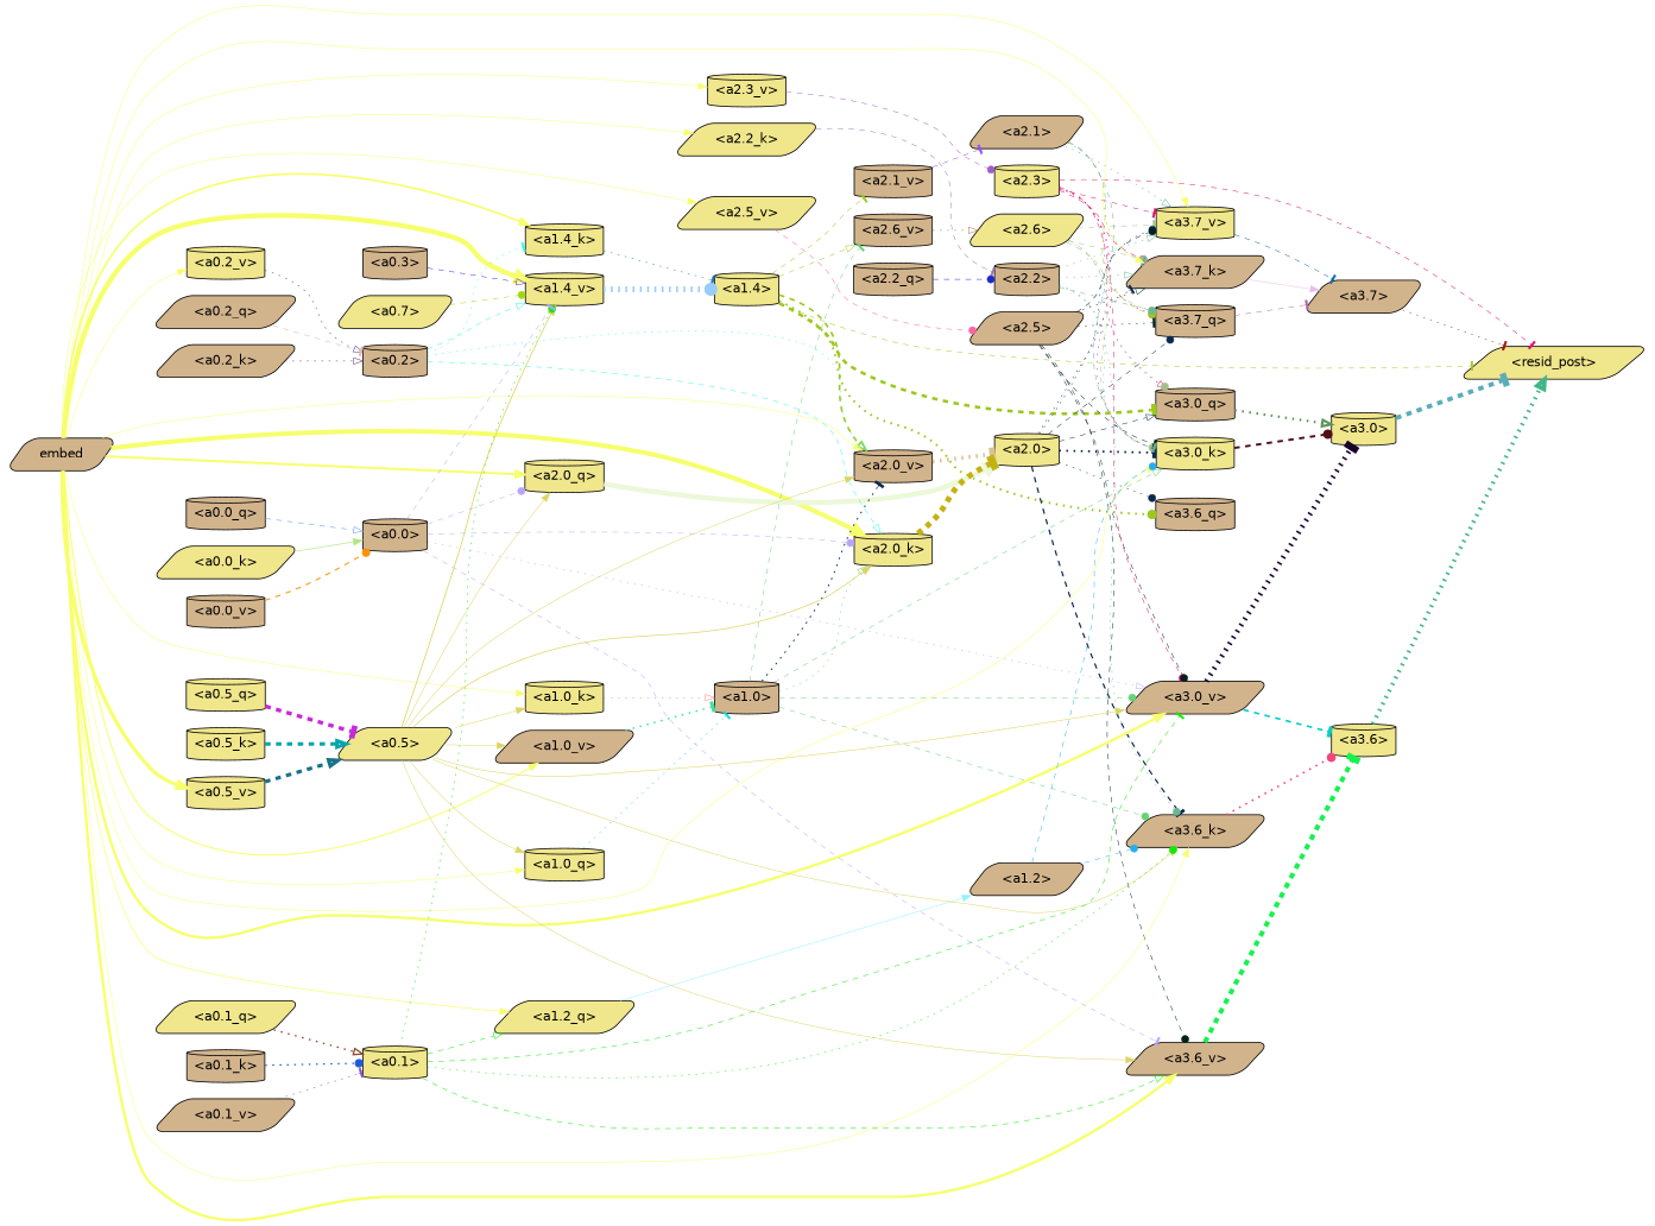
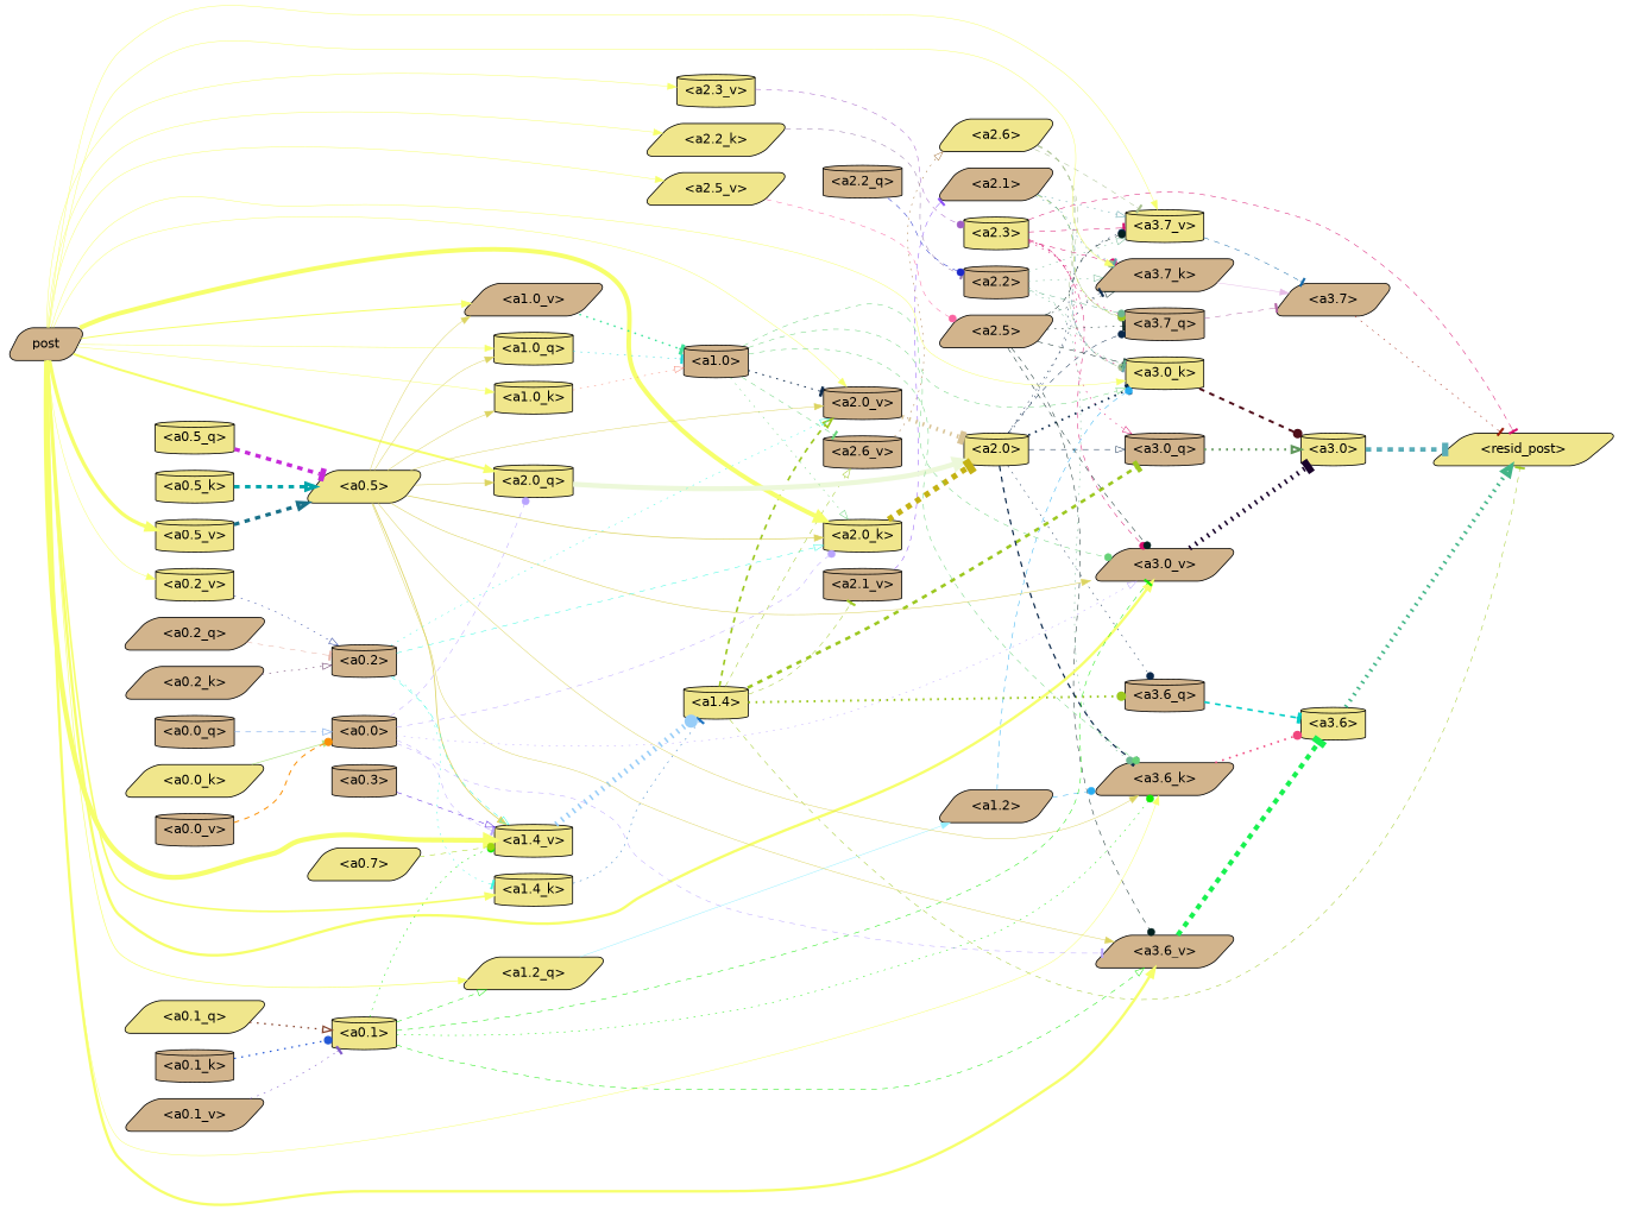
  strict digraph {
    rankdir=LR
    splines=true
    node [color=black fillcolor=tan fontname=Helvetica shape=cylinder style="filled, rounded"]
    edge [arrowhead=tee color="#f6ff6c" penwidth=0.6 style=dashed]
    "<a3.7>" [shape=parallelogram]
    "<resid_post>" [fillcolor=khaki shape=parallelogram]
    "<a3.6>" [fillcolor=khaki]
    "<a3.0>" [fillcolor=khaki]
    "<a2.3>" [fillcolor=khaki]
    "<a3.7_q>"
    "<a3.0_q>"
    "<a3.7_k>" [shape=parallelogram]
    "<a3.0_k>" [fillcolor=khaki]
    "<a3.7_v>" [fillcolor=khaki]
    "<a3.0_v>" [shape=parallelogram]
    "<a1.4>" [fillcolor=khaki]
    "<a3.6_q>"
    "<a2.6_v>"
    "<a2.1_v>"
    "<a2.0_v>"
    "<a2.6>" [fillcolor=khaki shape=parallelogram]
    "<a2.1>" [shape=parallelogram]
    "<a2.0>" [fillcolor=khaki]
    "<a3.6_k>" [shape=parallelogram]
    "<a3.6_v>" [shape=parallelogram]
    "<a2.5>" [shape=parallelogram]
    "<a2.2>"
-   embed [shape=parallelogram]
+   embed [shape=parallelogram label=post]
    "<a2.0_q>" [fillcolor=khaki]
    "<a2.2_k>" [fillcolor=khaki shape=parallelogram]
    "<a2.0_k>" [fillcolor=khaki]
    "<a2.5_v>" [fillcolor=khaki shape=parallelogram]
    "<a2.3_v>" [fillcolor=khaki]
    "<a1.2_q>" [fillcolor=khaki shape=parallelogram]
    "<a1.0_q>" [fillcolor=khaki]
    "<a1.4_k>" [fillcolor=khaki]
    "<a1.0_k>" [fillcolor=khaki]
    "<a1.4_v>" [fillcolor=khaki]
    "<a1.0_v>" [shape=parallelogram]
    "<a0.5_v>" [fillcolor=khaki]
    "<a0.2_v>" [fillcolor=khaki]
    "<a1.2>" [shape=parallelogram]
    "<a1.0>"
    "<a0.5>" [fillcolor=khaki shape=parallelogram]
    "<a0.2>"
    "<a0.1>" [fillcolor=khaki]
    "<a0.0>"
    "<a2.2_q>"
    "<a0.7>" [fillcolor=khaki shape=parallelogram]
    "<a0.3>"
    "<a0.5_q>" [fillcolor=khaki]
    "<a0.2_q>" [shape=parallelogram]
    "<a0.1_q>" [fillcolor=khaki shape=parallelogram]
    "<a0.0_q>"
    "<a0.5_k>" [fillcolor=khaki]
    "<a0.2_k>" [shape=parallelogram]
    "<a0.1_k>"
    "<a0.0_k>" [fillcolor=khaki shape=parallelogram]
    "<a0.1_v>" [shape=parallelogram]
    "<a0.0_v>"
    "<a3.7>" -> "<resid_post>" [color="#9a1604" style=dotted]
    "<a3.6>" -> "<resid_post>" [arrowhead=onormal color="#41b587" penwidth=4.753257989883423 style=dotted]
    "<a3.0>" -> "<resid_post>" [color="#5badb8" penwidth=4.90053927898407]
    "<a2.3>" -> "<resid_post>" [color="#d70c6c"]
    "<a2.3>" -> "<a3.7_q>" [arrowhead=dot color="#d70c6c" style=dotted]
    "<a2.3>" -> "<a3.0_q>" [arrowhead=onormal color="#d70c6c" style=dotted]
    "<a2.3>" -> "<a3.7_k>" [arrowhead=dot color="#d70c6c"]
    "<a2.3>" -> "<a3.0_k>" [color="#d70c6c" style=dotted]
    "<a2.3>" -> "<a3.7_v>" [color="#d70c6c"]
    "<a2.3>" -> "<a3.0_v>" [arrowhead=dot color="#d70c6c"]
    "<a3.7_q>" -> "<a3.7>" [color="#b263a4"]
    "<a3.0_q>" -> "<a3.0>" [arrowhead=onormal color="#5e965a" penwidth=2.7421876192092896 style=dotted]
    "<a3.7_k>" -> "<a3.7>" [color="#e6bde7" arrowhead="" style=""]
    "<a3.0_k>" -> "<a3.0>" [arrowhead=dot color="#4f0e19" penwidth=2.476402521133423]
    "<a3.7_v>" -> "<a3.7>" [color="#0f66a7"]
    "<a3.0_v>" -> "<a3.0>" [color="#18022a" penwidth=5.652270674705505 style=dotted]
    "<a1.4>" -> "<resid_post>" [color="#9cc820"]
    "<a1.4>" -> "<a3.0_q>" [color="#9cc820" penwidth=3.2760138511657715]
    "<a1.4>" -> "<a3.6_q>" [arrowhead=dot color="#9cc820" penwidth=2.5149343013763428 style=dotted]
    "<a1.4>" -> "<a2.6_v>" [arrowhead=onormal color="#9cc820"]
    "<a1.4>" -> "<a2.1_v>" [color="#9cc820"]
    "<a1.4>" -> "<a2.0_v>" [arrowhead=onormal color="#9cc820" penwidth=2.0870713144540787]
-   "<a3.0_v>" -> "<a3.6>" [color="#03cec6" penwidth=2.091020345687866]
+   "<a3.6_q>" -> "<a3.6>" [color="#03cec6" penwidth=2.091020345687866]
    "<a2.6_v>" -> "<a2.6>" [arrowhead=onormal color="#a06e33" style=dotted]
    "<a2.1_v>" -> "<a2.1>" [color="#8b50f7"]
    "<a2.0_v>" -> "<a2.0>" [color="#d8c395" penwidth=4.611755967140198 style=dotted]
    "<a2.6>" -> "<a3.7_q>" [arrowhead=dot color="#a5be8c"]
-   "<a2.6>" -> "<a3.0_q>" [arrowhead=dot color="#a5be8c" style=dotted]
    "<a2.6>" -> "<a3.7_k>" [arrowhead=dot color="#a5be8c"]
    "<a2.6>" -> "<a3.0_k>" [arrowhead=dot color="#a5be8c"]
    "<a2.6>" -> "<a3.7_v>" [color="#a5be8c"]
    "<a2.1>" -> "<a3.7_q>" [arrowhead=dot color="#9cc820"]
    "<a2.1>" -> "<a3.7_k>" [color="#5da5aa" style=dotted]
    "<a2.1>" -> "<a3.0_k>" [color="#5da5aa"]
    "<a2.1>" -> "<a3.7_v>" [arrowhead=onormal color="#5da5aa" style=dotted]
    "<a2.0>" -> "<a3.7_q>" [arrowhead=dot color="#0a284b"]
    "<a2.0>" -> "<a3.0_q>" [arrowhead=onormal color="#0a284b"]
    "<a2.0>" -> "<a3.7_k>" [color="#0a284b" style=dotted]
    "<a2.0>" -> "<a3.0_k>" [color="#0a284b" penwidth=2.2635570764541626 style=dotted]
    "<a2.0>" -> "<a3.7_v>" [arrowhead=dot color="#0a284b" style=dotted]
    "<a2.0>" -> "<a3.6_q>" [arrowhead=dot color="#0a284b" style=dotted]
    "<a2.0>" -> "<a3.6_k>" [color="#0a284b" penwidth=1.5290023684501648]
    "<a3.6_k>" -> "<a3.6>" [arrowhead=dot color="#f1467e" penwidth=2.048597991466522 style=dotted]
    "<a3.6_v>" -> "<a3.6>" [color="#18f150" penwidth=5.2550448179244995]
    "<a2.5>" -> "<a3.7_q>" [color="#02211f" style=dotted]
    "<a2.5>" -> "<a3.7_k>" [arrowhead=onormal color="#02211f" style=dotted]
    "<a2.5>" -> "<a3.0_k>" [color="#02211f"]
    "<a2.5>" -> "<a3.7_v>" [arrowhead=dot color="#02211f"]
    "<a2.5>" -> "<a3.0_v>" [arrowhead=dot color="#02211f"]
    "<a2.5>" -> "<a3.6_v>" [arrowhead=dot color="#02211f"]
    "<a2.2>" -> "<a3.7_q>" [arrowhead=dot color="#6cb791"]
    "<a2.2>" -> "<a3.7_k>" [arrowhead=onormal color="#6cb791" style=dotted]
    "<a2.2>" -> "<a3.0_k>" [color="#6cb791" style=dotted]
    "<a2.2>" -> "<a3.7_v>" [arrowhead=onormal color="#6cb791" style=dotted]
    "<a2.2>" -> "<a3.6_k>" [arrowhead=dot color="#6cb791" style=dotted]
    embed -> "<a3.7_k>" [arrowhead="" style=""]
    embed -> "<a3.0_k>" [arrowhead="" style=""]
    embed -> "<a3.7_v>" [arrowhead="" style=""]
    embed -> "<a3.0_v>" [penwidth=2.972973108291626 arrowhead="" style=""]
    embed -> "<a2.0_v>" [arrowhead="" style=""]
    embed -> "<a3.6_k>" [arrowhead="" style=""]
    embed -> "<a3.6_v>" [penwidth=2.9556376338005066 arrowhead="" style=""]
    embed -> "<a2.0_q>" [penwidth=2.522909115999937 arrowhead="" style=""]
    embed -> "<a2.2_k>" [arrowhead="" style=""]
    embed -> "<a2.0_k>" [penwidth=5.094568967819214 arrowhead="" style=""]
    embed -> "<a2.5_v>" [arrowhead="" style=""]
    embed -> "<a2.3_v>" [arrowhead="" style=""]
    embed -> "<a1.2_q>" [penwidth=0.8520002365112305 arrowhead="" style=""]
    embed -> "<a1.0_q>" [arrowhead="" style=""]
    embed -> "<a1.4_k>" [penwidth=2.115079402923584 arrowhead="" style=""]
    embed -> "<a1.0_k>" [arrowhead="" style=""]
    embed -> "<a1.4_v>" [penwidth=5.504090070724487 arrowhead="" style=""]
    embed -> "<a1.0_v>" [penwidth=1.2935692071914673 arrowhead="" style=""]
    embed -> "<a0.5_v>" [penwidth=4.012355327606201 arrowhead="" style=""]
    embed -> "<a0.2_v>" [arrowhead="" style=""]
    "<a2.0_q>" -> "<a2.0>" [color="#ecf8d9" penwidth=5.557696580886841 arrowhead="" style=""]
    "<a2.2_k>" -> "<a2.2>" [color="#9476aa"]
    "<a2.0_k>" -> "<a2.0>" [color="#c4b213" penwidth=6.320472955703735]
    "<a2.5_v>" -> "<a2.5>" [arrowhead=dot color="#fa65a2"]
    "<a2.3_v>" -> "<a2.3>" [arrowhead=dot color="#a05dc5"]
    "<a1.2_q>" -> "<a1.2>" [color="#97f0fe" penwidth=0.6145738363265991 arrowhead="" style=""]
    "<a1.0_q>" -> "<a1.0>" [color="#1bd8d7" style=dotted]
    "<a1.4_k>" -> "<a1.4>" [color="#166ebf" style=dotted]
    "<a1.0_k>" -> "<a1.0>" [arrowhead=onormal color="#f6826f" style=dotted]
    "<a1.4_v>" -> "<a1.4>" [arrowhead=dot color="#97cdf8" penwidth=6.5241758823394775 style=dotted]
    "<a1.0_v>" -> "<a1.0>" [color="#40e49d" penwidth=1.8809151649475098 style=dotted]
    "<a0.5_v>" -> "<a0.5>" [arrowhead=onormal color="#197189" penwidth=4.0173709988594055]
    "<a0.2_v>" -> "<a0.2>" [arrowhead=onormal color="#1f379b" style=dotted]
    "<a1.2>" -> "<a3.0_k>" [arrowhead=dot color="#27acf0"]
    "<a1.2>" -> "<a3.6_k>" [arrowhead=dot color="#27acf0"]
    "<a1.0>" -> "<a3.0_k>" [arrowhead=onormal color="#67d278"]
    "<a1.0>" -> "<a3.0_v>" [arrowhead=dot color="#67d278"]
    "<a1.0>" -> "<a2.6_v>" [color="#67d278"]
    "<a1.0>" -> "<a2.0_v>" [color="#0a284b" penwidth=1.2152502536773682 style=dotted]
    "<a1.0>" -> "<a3.6_k>" [arrowhead=dot color="#67d278"]
    "<a1.0>" -> "<a2.0_k>" [arrowhead=onormal color="#67d278" style=dotted]
    "<a0.5>" -> "<a3.0_v>" [color="#dcd462" penwidth=0.6790935099124908 arrowhead="" style=""]
    "<a0.5>" -> "<a2.0_v>" [color="#dcd462" arrowhead="" style=""]
    "<a0.5>" -> "<a3.6_k>" [color="#dcd462" arrowhead="" style=""]
    "<a0.5>" -> "<a3.6_v>" [color="#dcd462" arrowhead="" style=""]
    "<a0.5>" -> "<a2.0_q>" [color="#dcd462" arrowhead="" style=""]
    "<a0.5>" -> "<a2.0_k>" [color="#dcd462" penwidth=0.8835153579711914 arrowhead="" style=""]
    "<a0.5>" -> "<a1.0_q>" [color="#dcd462" arrowhead="" style=""]
    "<a0.5>" -> "<a1.0_k>" [color="#dcd462" arrowhead="" style=""]
    "<a0.5>" -> "<a1.4_v>" [color="#dcd462" penwidth=1.022335171699524 arrowhead="" style=""]
    "<a0.5>" -> "<a1.0_v>" [color="#dcd462" arrowhead="" style=""]
    "<a0.2>" -> "<a2.0_v>" [arrowhead=onormal color="#36f9df" style=dotted]
    "<a0.2>" -> "<a2.0_k>" [arrowhead=onormal color="#36f9df"]
    "<a0.2>" -> "<a1.4_k>" [color="#36f9df" style=dotted]
    "<a0.2>" -> "<a1.4_v>" [arrowhead=onormal color="#36f9df"]
    "<a0.1>" -> "<a3.0_v>" [color="#10ea02"]
    "<a0.1>" -> "<a3.6_k>" [arrowhead=dot color="#10ea02" style=dotted]
    "<a0.1>" -> "<a3.6_v>" [arrowhead=onormal color="#10ea02"]
    "<a0.1>" -> "<a1.2_q>" [arrowhead=onormal color="#10ea02"]
    "<a0.1>" -> "<a1.4_v>" [arrowhead=dot color="#10ea02" penwidth=0.6438122987747192 style=dotted]
    "<a0.0>" -> "<a3.0_v>" [arrowhead=onormal color="#b9a4fe" style=dotted]
    "<a0.0>" -> "<a3.6_v>" [color="#b9a4fe"]
    "<a0.0>" -> "<a2.0_q>" [arrowhead=dot color="#b9a4fe"]
    "<a0.0>" -> "<a2.0_k>" [arrowhead=dot color="#b9a4fe"]
    "<a0.0>" -> "<a1.4_v>" [color="#b9a4fe"]
    "<a2.2_q>" -> "<a2.2>" [arrowhead=dot color="#1c28c8"]
    "<a0.7>" -> "<a1.4_v>" [arrowhead=dot color="#a1d70d"]
    "<a0.3>" -> "<a1.4_v>" [arrowhead=onormal color="#5017e0"]
    "<a0.5_q>" -> "<a0.5>" [color="#c62ad9" penwidth=4.2370394468307495]
    "<a0.2_q>" -> "<a0.2>" [color="#e8b6aa" penwidth=0.6822714805603027]
    "<a0.1_q>" -> "<a0.1>" [arrowhead=onormal color="#884630" penwidth=1.6176555156707764 style=dotted]
    "<a0.0_q>" -> "<a0.0>" [arrowhead=onormal color="#8fb6ed" penwidth=0.9359095096588135]
    "<a0.5_k>" -> "<a0.5>" [arrowhead=onormal color="#01a5aa" penwidth=3.8599258065223694]
    "<a0.2_k>" -> "<a0.2>" [arrowhead=onormal color="#572357" style=dotted]
    "<a0.1_k>" -> "<a0.1>" [arrowhead=dot color="#2358d6" penwidth=1.5140717029571533 style=dotted]
    "<a0.0_k>" -> "<a0.0>" [color="#b2e685" penwidth=0.8258748054504395 arrowhead="" style=""]
    "<a0.1_v>" -> "<a0.1>" [color="#7b54c8" penwidth=0.6690568923950195 style=dotted]
    "<a0.0_v>" -> "<a0.0>" [arrowhead=dot color="#fb9107" penwidth=1.2524418830871582]
  }
